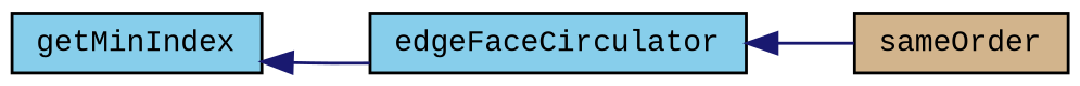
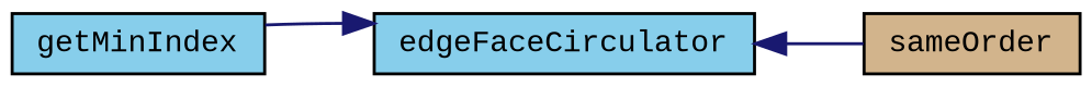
  digraph {
    fontname="Liberation Mono"
    rankdir=LR
    node [color=black fillcolor=skyblue fontname="Liberation Mono" fontsize=10 shape=record style=filled]
    edge [color=midnightblue dir=back fontname="Liberation Mono" fontsize=10 labelfontname=Helvetica labelfontsize=10 style=solid]
    n1 [fontcolor=black height=0.2 label=getMinIndex width=0.4]
    n2 [height=0.2 label=edgeFaceCirculator width=0.4]
    n3 [fillcolor=tan height=0.2 label=sameOrder width=0.4]
-   n1 -> n2
+   n2 -> n1
    n2 -> n3
  }
